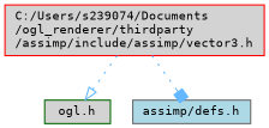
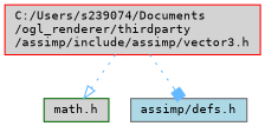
  digraph {
    node [fillcolor=lightgrey fontname=Terminal fontsize=10 shape=box style=filled]
    edge [color=steelblue1 fontname=Terminal fontsize=10 labelfontname=Helvetica labelfontsize=10 style=dotted]
    n1 [color=red fontcolor=black height=0.2 label="C:/Users/s239074/Documents\l/ogl_renderer/thirdparty\l/assimp/include/assimp/vector3.h" width=0.4]
-   n2 [color=darkgreen height=0.2 label="ogl.h" width=0.4]
+   n2 [color=darkgreen height=0.2 label="math.h" width=0.4]
    n3 [color=gray40 fillcolor=lightblue height=0.2 label="assimp/defs.h" width=0.4]
    n1 -> n2 [arrowhead=onormal]
    n1 -> n3 [arrowhead=box]
  }
